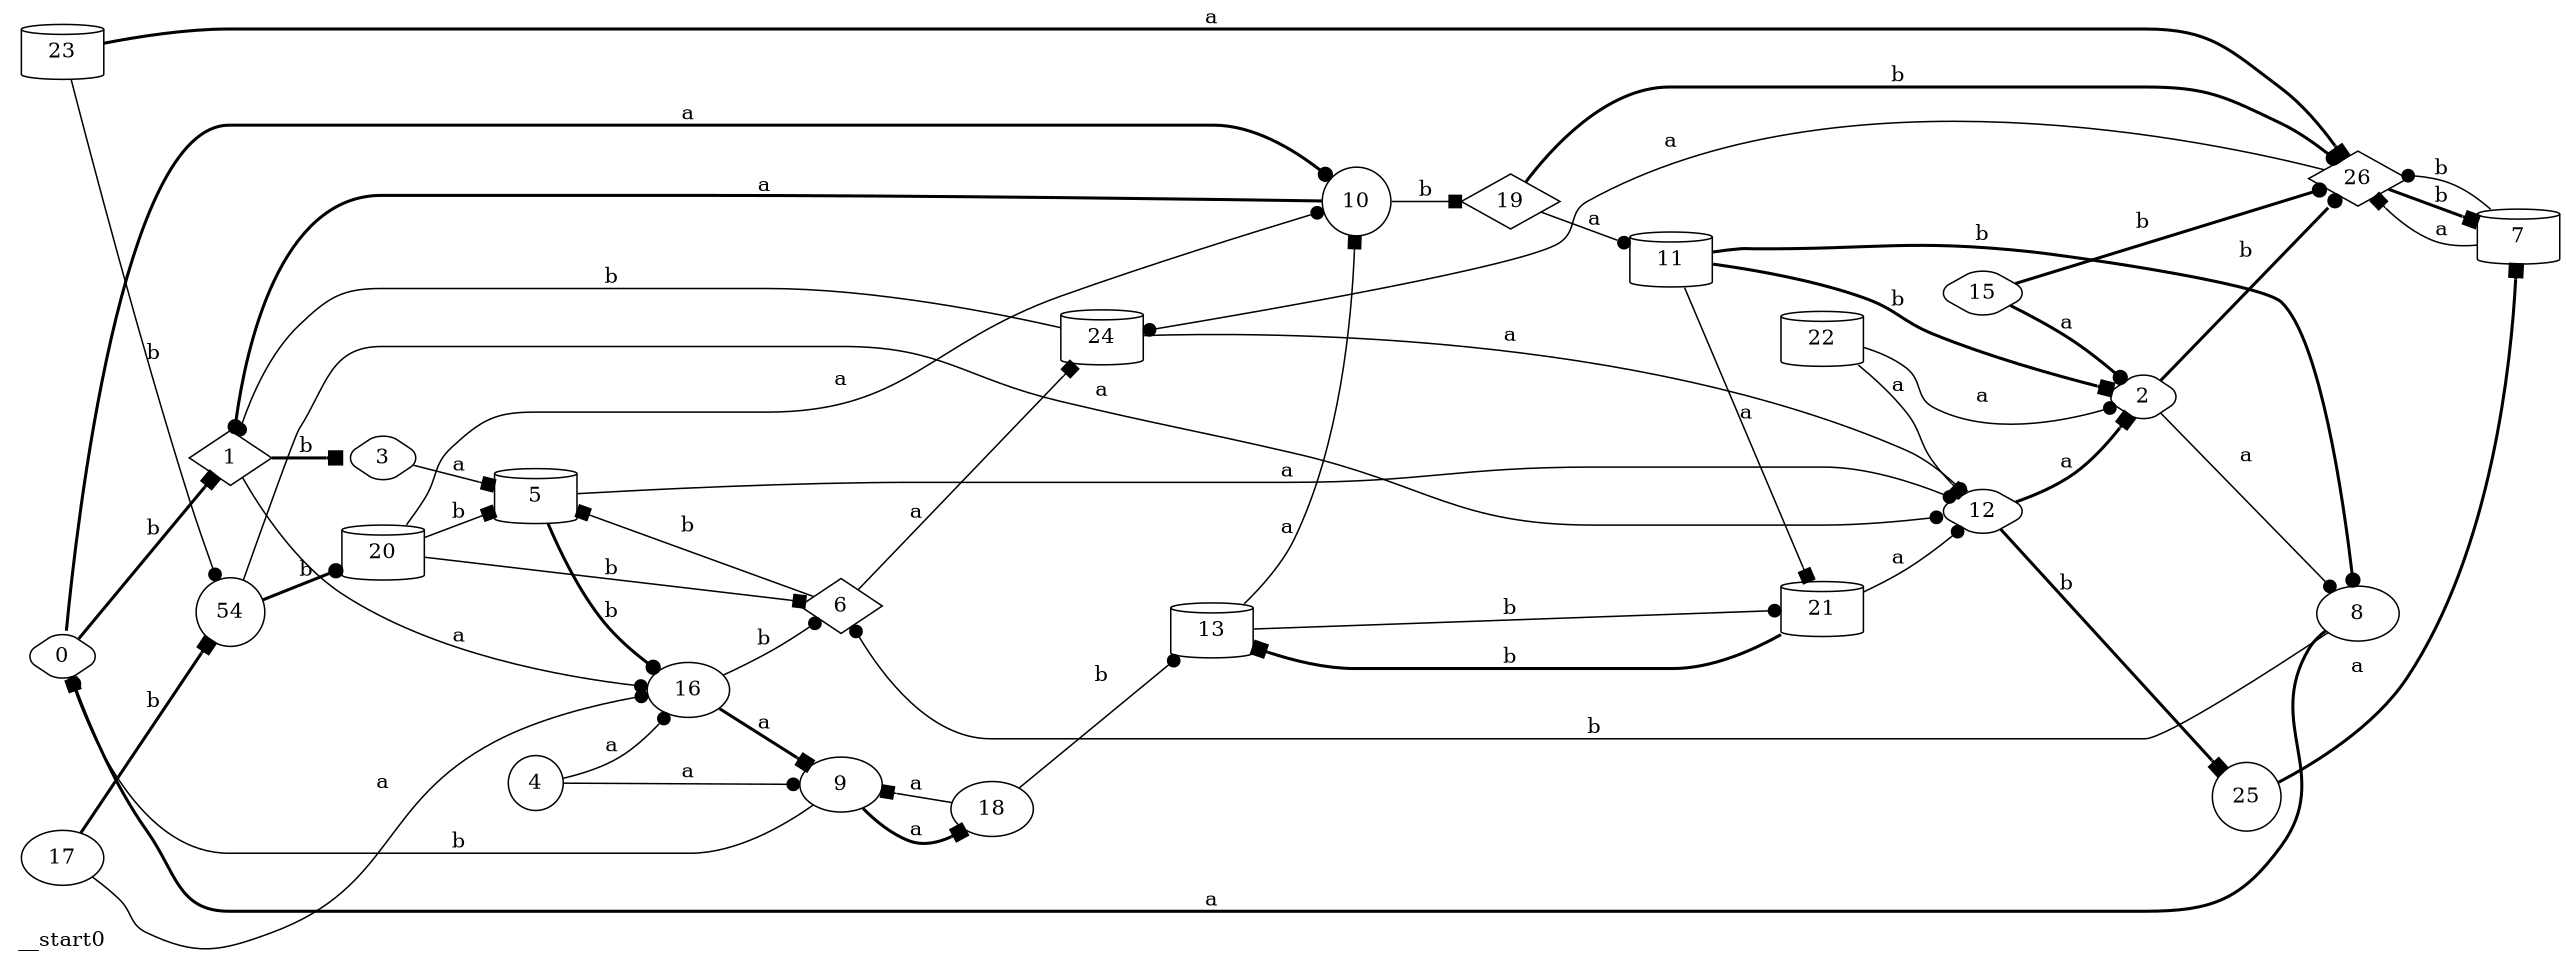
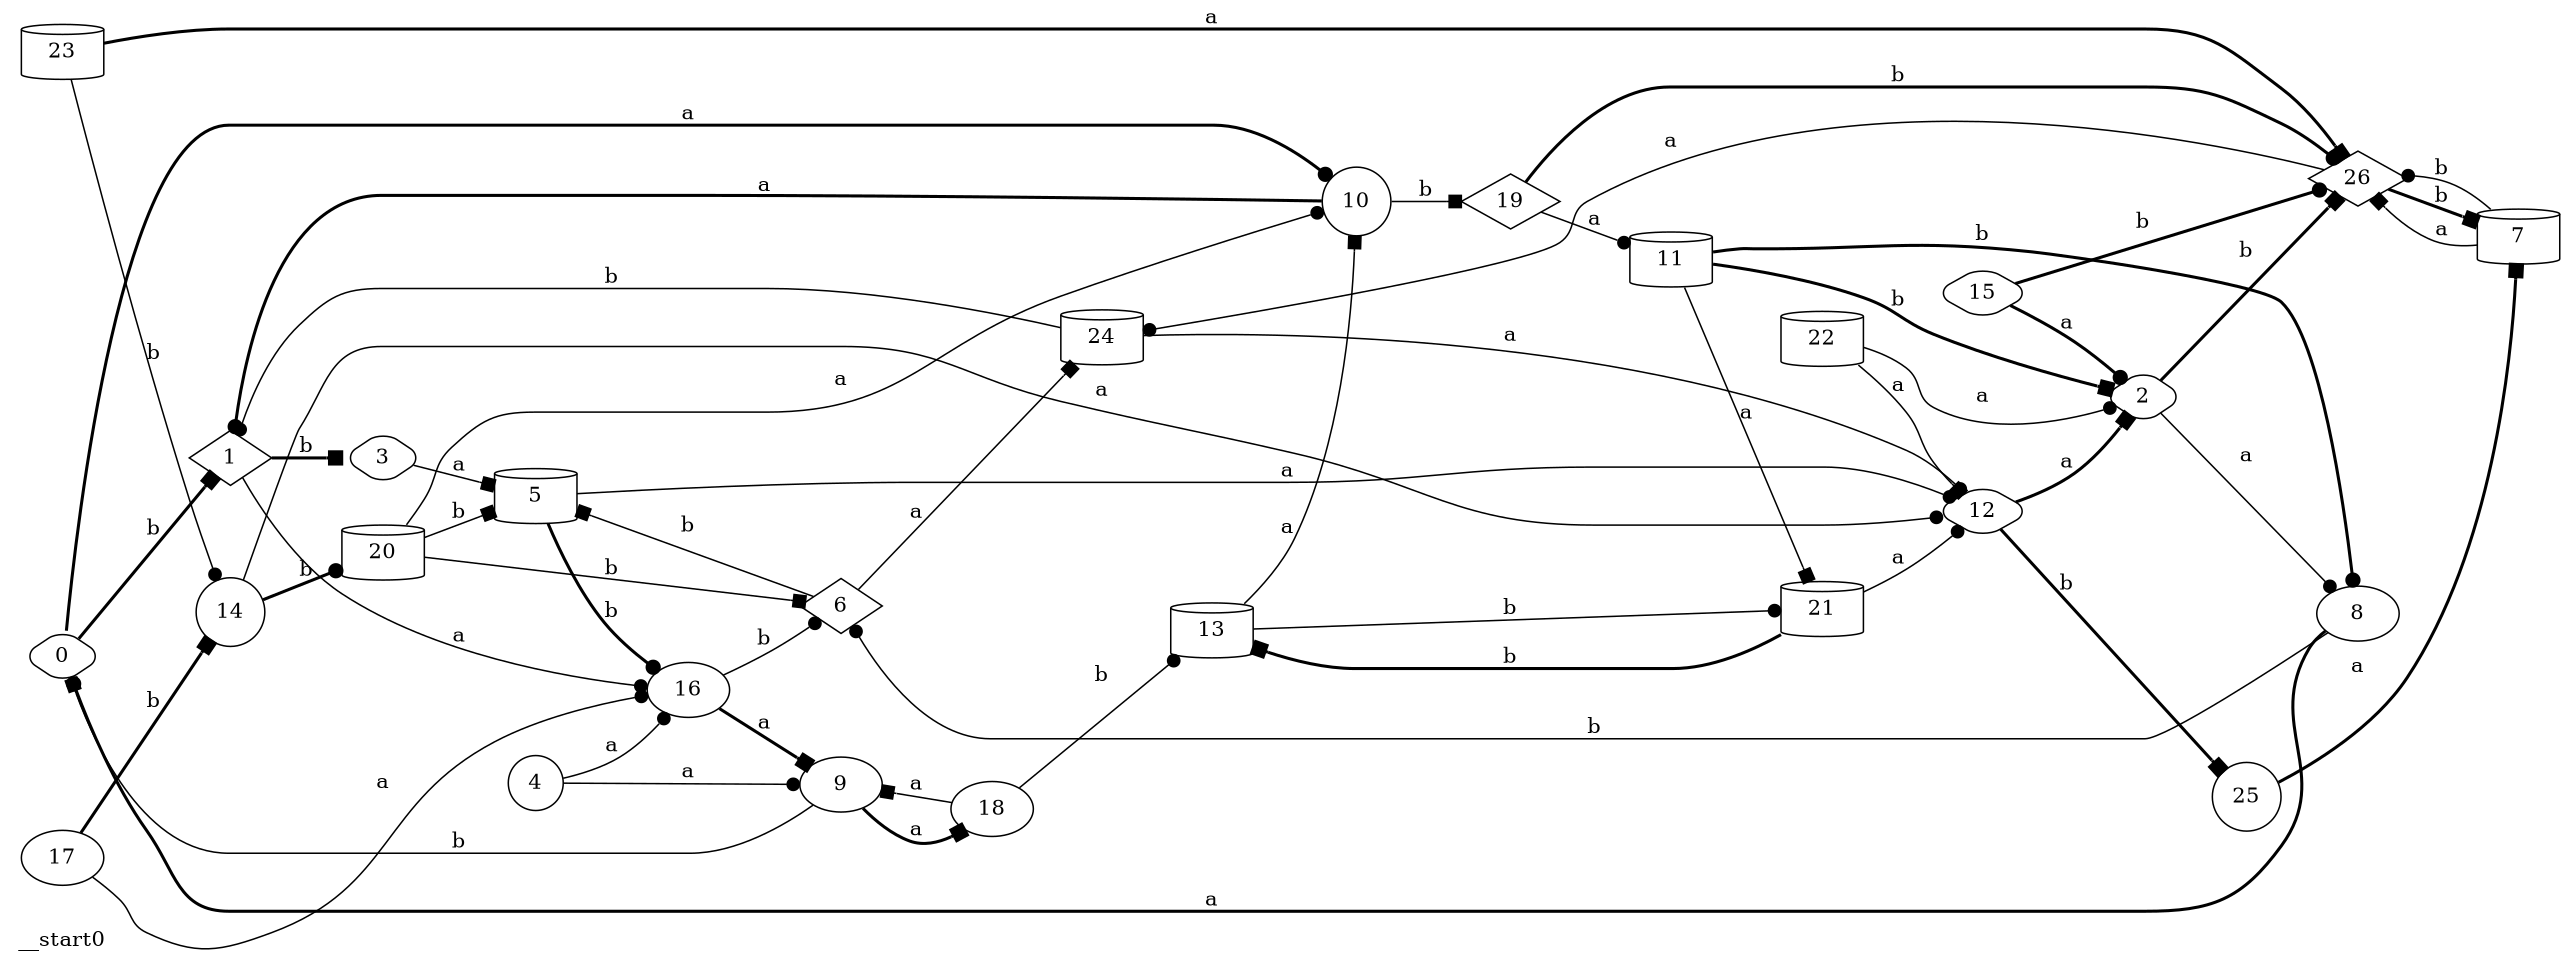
  digraph {
    rankdir=LR
    node [shape=diamond color=black fillcolor=white style=filled]
    edge [arrowhead=dot style=solid]
    __start0 [shape=none color="" fillcolor="" style=""]
    n2 [label=0 style="rounded,filled"]
    n3 [label=1]
    n4 [label=10 shape=circle]
    n5 [label=3 style="rounded,filled"]
    n6 [label=16 shape=ellipse style="rounded,filled"]
    n7 [label=19]
    n8 [label=5 shape=cylinder]
    n9 [label=6]
    n10 [label=9 shape=ellipse]
    n11 [label=2 style="rounded,filled"]
    n12 [label=8 shape=ellipse style="rounded,filled"]
    n13 [label=26]
    n14 [label=24 shape=cylinder]
    n15 [label=7 shape=cylinder]
    n16 [label=12 style="rounded,filled"]
    n17 [label=4 shape=circle style="rounded,filled"]
    n18 [label=18 shape=ellipse]
    n19 [label=25 shape=circle style="rounded,filled"]
    n20 [label=13 shape=cylinder]
    n21 [label=11 shape=cylinder]
    n22 [label=21 shape=cylinder]
-   n23 [label=54 shape=circle]
+   n23 [label=14 shape=circle]
    n24 [label=20 shape=cylinder]
    n25 [label=15 style="rounded,filled"]
    n26 [label=17 shape=ellipse]
    n27 [label=22 shape=cylinder style="rounded,filled"]
    n28 [label=23 shape=cylinder]
    n2 -> n3 [arrowhead=box label=b style=bold]
    n2 -> n4 [label=a style=bold]
    n3 -> n5 [arrowhead=box label=b style=bold]
    n3 -> n6 [label=a]
    n4 -> n3 [label=a style=bold]
    n4 -> n7 [arrowhead=box label=b]
    n5 -> n8 [arrowhead=box label=a]
    n6 -> n9 [label=b]
    n6 -> n10 [arrowhead=box label=a style=bold]
    n7 -> n13 [label=b style=bold]
    n7 -> n21 [label=a]
    n8 -> n6 [label=b style=bold]
    n8 -> n16 [label=a]
    n9 -> n8 [arrowhead=box label=b]
    n9 -> n14 [arrowhead=box label=a]
    n10 -> n2 [arrowhead=box label=b]
    n10 -> n18 [arrowhead=box label=a style=bold]
    n11 -> n12 [label=a]
-   n11 -> n13 [label=b style=bold]
+   n11 -> n13 [arrowhead=box label=b style=bold]
    n12 -> n2 [label=a style=bold]
    n12 -> n9 [label=b]
    n13 -> n14 [label=a]
    n13 -> n15 [arrowhead=box label=b style=bold]
    n14 -> n3 [label=b]
    n14 -> n16 [label=a]
    n15 -> n13 [arrowhead=box label=a]
    n15 -> n13 [label=b]
    n16 -> n11 [arrowhead=box label=a style=bold]
    n16 -> n19 [arrowhead=box label=b style=bold]
    n17 -> n6 [label=a]
    n17 -> n10 [label=a]
    n18 -> n10 [arrowhead=box label=a]
    n18 -> n20 [label=b]
    n19 -> n15 [arrowhead=box label=a style=bold]
    n20 -> n4 [arrowhead=box label=a]
    n20 -> n22 [label=b]
    n21 -> n11 [arrowhead=box label=b style=bold]
    n21 -> n12 [label=b style=bold]
    n21 -> n22 [arrowhead=box label=a]
    n22 -> n16 [label=a]
    n22 -> n20 [arrowhead=box label=b style=bold]
    n23 -> n16 [label=a]
    n23 -> n24 [label=b style=bold]
    n24 -> n4 [label=a]
    n24 -> n8 [arrowhead=box label=b]
    n24 -> n9 [arrowhead=box label=b]
    n25 -> n11 [label=a style=bold]
    n25 -> n13 [label=b style=bold]
    n26 -> n6 [label=a]
    n26 -> n23 [arrowhead=box label=b style=bold]
    n27 -> n11 [label=a]
    n27 -> n16 [arrowhead=box label=a]
    n28 -> n13 [arrowhead=box label=a style=bold]
    n28 -> n23 [label=b]
  }
